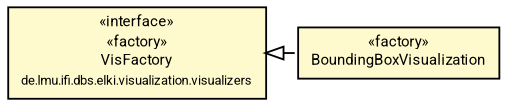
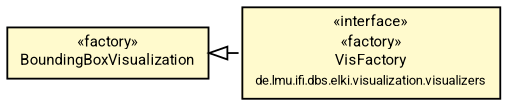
  digraph {
    nodesep=0.15
    rankdir=LR
    ranksep=0.25
    node [fontcolor=black fontname=Roboto fontsize=8 margin=0 shape=plaintext]
    n1 [height=0 label=<<table title="de.lmu.ifi.dbs.elki.visualization.visualizers.parallel.BoundingBoxVisualization" border="0" cellborder="1" cellspacing="0" cellpadding="2" bgcolor="lemonChiffon" href="BoundingBoxVisualization.html" target="_parent"> 		<tr><td><table border="0" cellspacing="0" cellpadding="1"> 		<tr><td align="center" balign="center"> &#171;factory&#187; </td></tr> 		<tr><td align="center" balign="center"> <font face="Roboto">BoundingBoxVisualization</font> </td></tr> 		</table></td></tr> 		</table>> width=0]
    n2 [height=0 label=<<table title="de.lmu.ifi.dbs.elki.visualization.visualizers.VisFactory" border="0" cellborder="1" cellspacing="0" cellpadding="2" bgcolor="LemonChiffon" href="../VisFactory.html" target="_parent"> 		<tr><td><table border="0" cellspacing="0" cellpadding="1"> 		<tr><td align="center" balign="center"> &#171;interface&#187; </td></tr> 		<tr><td align="center" balign="center"> &#171;factory&#187; </td></tr> 		<tr><td align="center" balign="center"> <font face="Roboto">VisFactory</font> </td></tr> 		<tr><td align="center" balign="center"> <font face="Roboto" point-size="7.0">de.lmu.ifi.dbs.elki.visualization.visualizers</font> </td></tr> 		</table></td></tr> 		</table>> width=0]
-   n2 -> n1 [arrowtail=empty color=black dir=back fontname=Roboto fontsize=7 labelfontname=Roboto labelfontsize=7 style=dashed weight=9]
+   n1 -> n2 [arrowtail=empty color=black dir=back fontname=Roboto fontsize=7 labelfontname=Roboto labelfontsize=7 style=dashed weight=9]
  }
